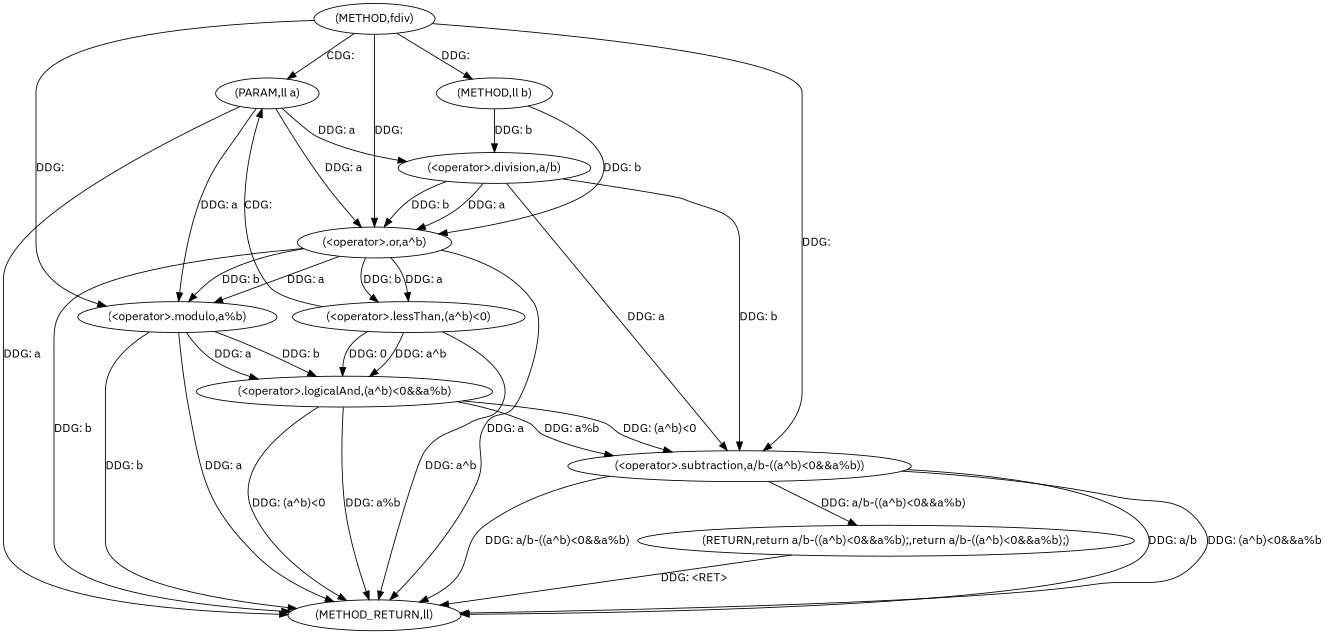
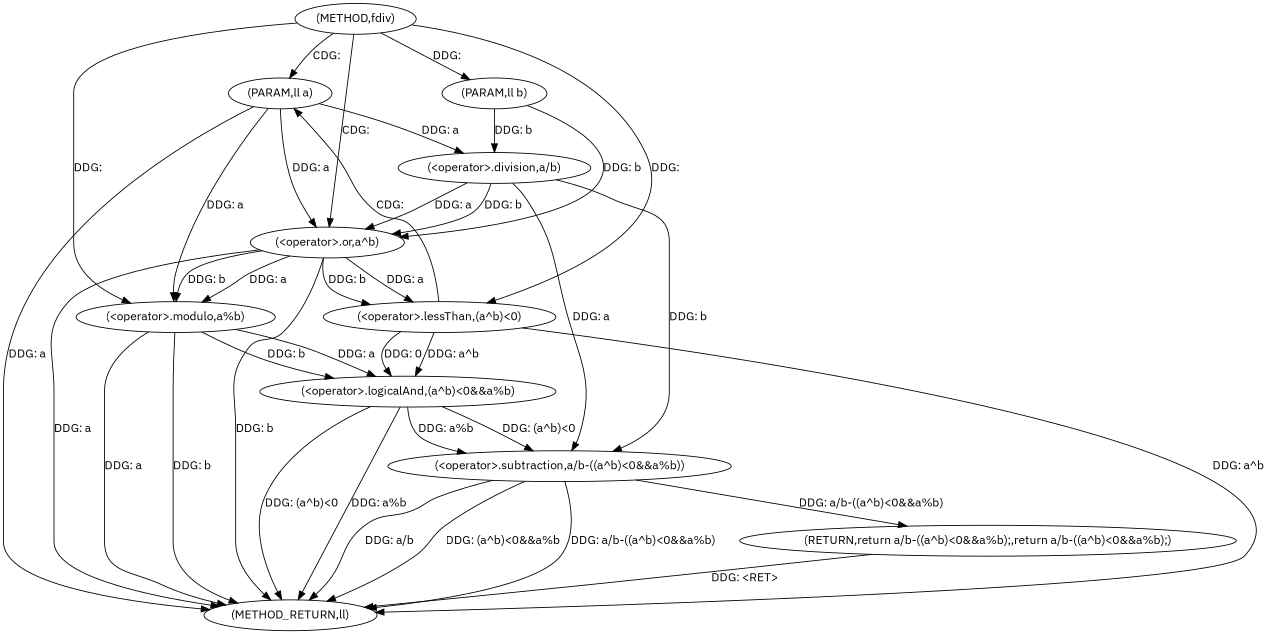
  digraph {
    fontname="IBM Plex Sans"
    node [fontname="IBM Plex Sans"]
    edge [fontname="IBM Plex Sans"]
    n1 [label="(METHOD,fdiv)"]
    n2 [label="(PARAM,ll a)"]
-   n3 [label="(METHOD,ll b)"]
+   n3 [label="(PARAM,ll b)"]
    n4 [label="(<operator>.lessThan,(a^b)<0)"]
    n5 [label="(<operator>.modulo,a%b)"]
    n6 [label="(<operator>.or,a^b)"]
    n7 [label="(<operator>.division,a/b)"]
    n8 [label="(METHOD_RETURN,ll)"]
    n9 [label="(<operator>.subtraction,a/b-((a^b)<0&&a%b))"]
    n10 [label="(<operator>.logicalAnd,(a^b)<0&&a%b)"]
    n11 [label="(RETURN,return a/b-((a^b)<0&&a%b);,return a/b-((a^b)<0&&a%b);)"]
    n1 -> n2 [label="CDG: "]
    n1 -> n3 [label="DDG: "]
-   n1 -> n9 [label="DDG: "]
+   n1 -> n4 [label="DDG: "]
    n1 -> n5 [label="DDG: "]
-   n1 -> n6 [label="DDG: "]
+   n1 -> n6 [label="CDG: "]
    n2 -> n5 [label="DDG: a"]
    n2 -> n6 [label="DDG: a"]
    n2 -> n7 [label="DDG: a"]
    n2 -> n8 [label="DDG: a"]
    n3 -> n6 [label="DDG: b"]
    n3 -> n7 [label="DDG: b"]
    n4 -> n2 [label="CDG: "]
    n4 -> n8 [label="DDG: a^b"]
    n4 -> n10 [label="DDG: 0"]
    n4 -> n10 [label="DDG: a^b"]
    n5 -> n8 [label="DDG: a"]
    n5 -> n8 [label="DDG: b"]
    n5 -> n10 [label="DDG: b"]
    n5 -> n10 [label="DDG: a"]
    n6 -> n4 [label="DDG: b"]
    n6 -> n4 [label="DDG: a"]
    n6 -> n5 [label="DDG: a"]
    n6 -> n5 [label="DDG: b"]
    n6 -> n8 [label="DDG: a"]
    n6 -> n8 [label="DDG: b"]
    n7 -> n6 [label="DDG: a"]
    n7 -> n6 [label="DDG: b"]
    n7 -> n9 [label="DDG: b"]
    n7 -> n9 [label="DDG: a"]
    n9 -> n8 [label="DDG: a/b"]
    n9 -> n8 [label="DDG: (a^b)<0&&a%b"]
    n9 -> n8 [label="DDG: a/b-((a^b)<0&&a%b)"]
    n9 -> n11 [label="DDG: a/b-((a^b)<0&&a%b)"]
    n10 -> n8 [label="DDG: (a^b)<0"]
    n10 -> n8 [label="DDG: a%b"]
    n10 -> n9 [label="DDG: (a^b)<0"]
    n10 -> n9 [label="DDG: a%b"]
    n11 -> n8 [label="DDG: <RET>"]
  }
